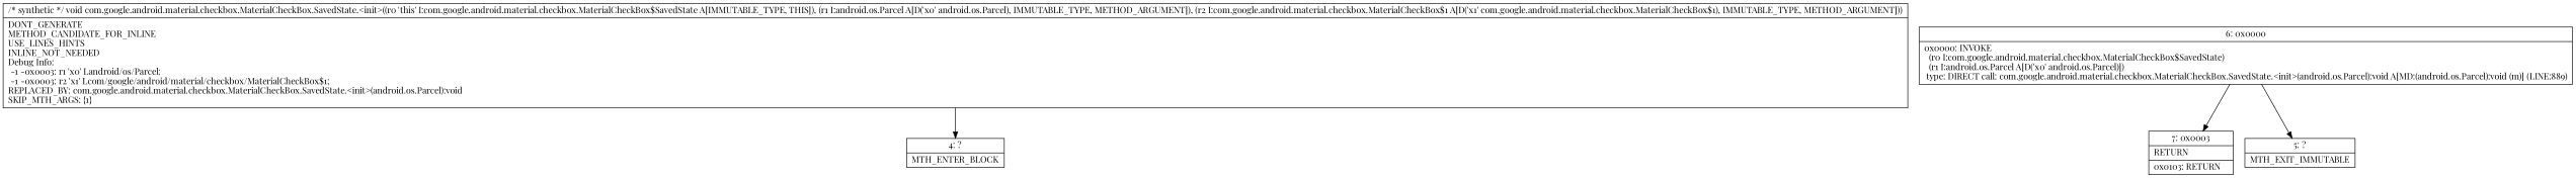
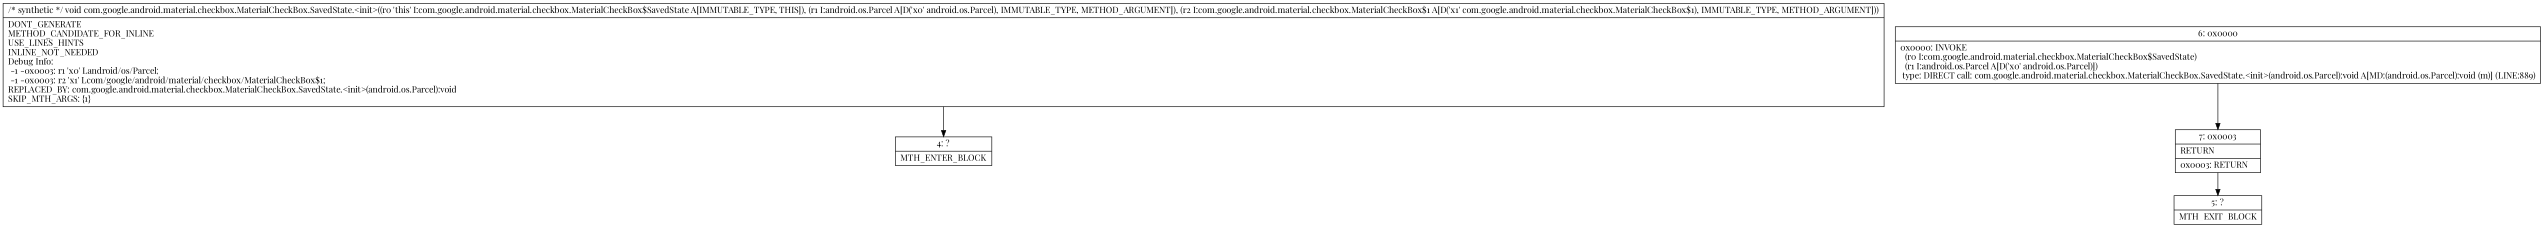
  digraph {
    fontname="Playfair Display"
    node [fontname="Playfair Display" shape=record]
    edge [fontname="Playfair Display"]
    n1 [label="{4\:\ ?|MTH_ENTER_BLOCK\l}"]
    n2 [label="{6\:\ 0x0000|0x0000: INVOKE  \l  (r0 I:com.google.android.material.checkbox.MaterialCheckBox$SavedState)\l  (r1 I:android.os.Parcel A[D('x0' android.os.Parcel)])\l type: DIRECT call: com.google.android.material.checkbox.MaterialCheckBox.SavedState.\<init\>(android.os.Parcel):void A[MD:(android.os.Parcel):void (m)] (LINE:889)\l}"]
-   n3 [label="{7\:\ 0x0003|RETURN\l|0x0103: RETURN   \l}"]
-   n4 [label="{5\:\ ?|MTH_EXIT_IMMUTABLE\l}"]
+   n3 [label="{7\:\ 0x0003|RETURN\l|0x0003: RETURN   \l}"]
+   n4 [label="{5\:\ ?|MTH_EXIT_BLOCK\l}"]
    n5 [label="{\/* synthetic *\/ void com.google.android.material.checkbox.MaterialCheckBox.SavedState.\<init\>((r0 'this' I:com.google.android.material.checkbox.MaterialCheckBox$SavedState A[IMMUTABLE_TYPE, THIS]), (r1 I:android.os.Parcel A[D('x0' android.os.Parcel), IMMUTABLE_TYPE, METHOD_ARGUMENT]), (r2 I:com.google.android.material.checkbox.MaterialCheckBox$1 A[D('x1' com.google.android.material.checkbox.MaterialCheckBox$1), IMMUTABLE_TYPE, METHOD_ARGUMENT]))  | DONT_GENERATE\lMETHOD_CANDIDATE_FOR_INLINE\lUSE_LINES_HINTS\lINLINE_NOT_NEEDED\lDebug Info:\l  \-1 \-0x0003: r1 'x0' Landroid\/os\/Parcel;\l  \-1 \-0x0003: r2 'x1' Lcom\/google\/android\/material\/checkbox\/MaterialCheckBox$1;\lREPLACED_BY: com.google.android.material.checkbox.MaterialCheckBox.SavedState.\<init\>(android.os.Parcel):void\lSKIP_MTH_ARGS: \{1\}\l}"]
    n2 -> n3
-   n2 -> n4
+   n3 -> n4
    n5 -> n1
  }
